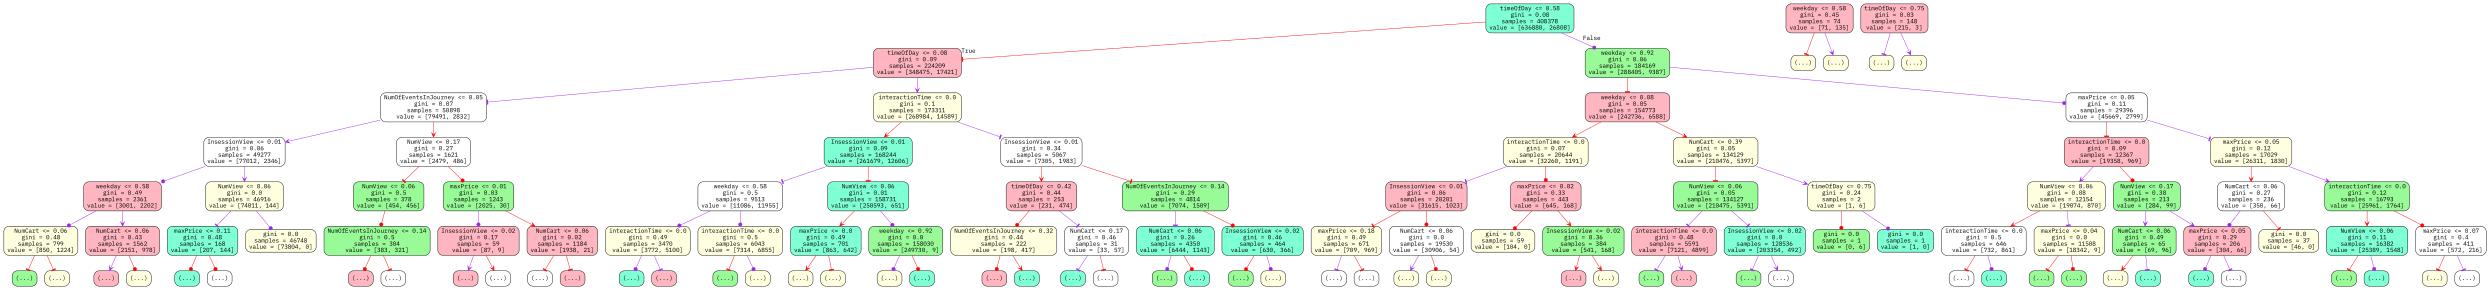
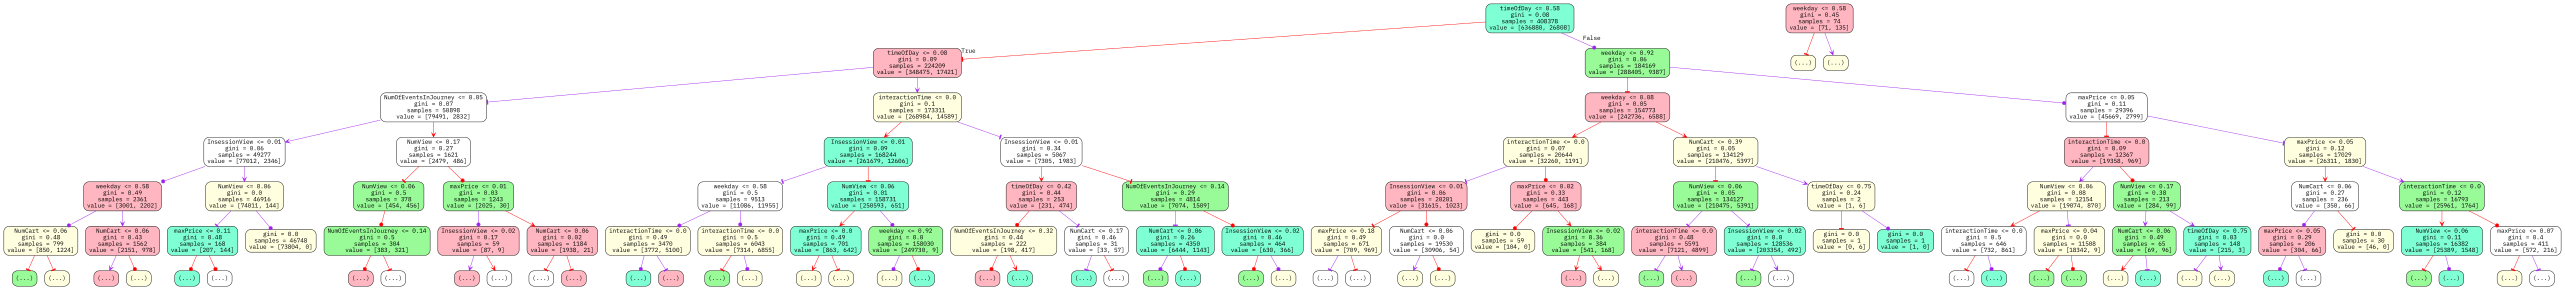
  digraph {
    fontname="IBM Plex Mono"
    node [color=black fillcolor=lightyellow fontname="IBM Plex Mono" shape=box style="filled, rounded"]
    edge [arrowhead=tee color=red fontname="IBM Plex Mono"]
    n1 [fillcolor=aquamarine label="timeOfDay <= 0.58\ngini = 0.08\nsamples = 408378\nvalue = [636880, 26808]"]
    n2 [fillcolor=lightpink label="timeOfDay <= 0.08\ngini = 0.09\nsamples = 224209\nvalue = [348475, 17421]"]
    n3 [fillcolor=palegreen label="weekday <= 0.92\ngini = 0.06\nsamples = 184169\nvalue = [288405, 9387]"]
    n4 [fillcolor=white label="NumOfEventsInJourney <= 0.05\ngini = 0.07\nsamples = 50898\nvalue = [79491, 2832]"]
    n5 [label="interactionTime <= 0.0\ngini = 0.1\nsamples = 173311\nvalue = [268984, 14589]"]
    n6 [fillcolor=lightpink label="weekday <= 0.08\ngini = 0.05\nsamples = 154773\nvalue = [242736, 6588]"]
    n7 [fillcolor=white label="maxPrice <= 0.05\ngini = 0.11\nsamples = 29396\nvalue = [45669, 2799]"]
    n8 [fillcolor=white label="InsessionView <= 0.01\ngini = 0.06\nsamples = 49277\nvalue = [77012, 2346]"]
    n9 [fillcolor=white label="NumView <= 0.17\ngini = 0.27\nsamples = 1621\nvalue = [2479, 486]"]
    n10 [fillcolor=aquamarine label="InsessionView <= 0.01\ngini = 0.09\nsamples = 168244\nvalue = [261679, 12606]"]
    n11 [fillcolor=white label="InsessionView <= 0.01\ngini = 0.34\nsamples = 5067\nvalue = [7305, 1983]"]
    n12 [fillcolor=lightpink label="weekday <= 0.58\ngini = 0.49\nsamples = 2361\nvalue = [3001, 2202]"]
    n13 [label="NumView <= 0.06\ngini = 0.0\nsamples = 46916\nvalue = [74011, 144]"]
    n14 [fillcolor=palegreen label="NumView <= 0.06\ngini = 0.5\nsamples = 378\nvalue = [454, 456]"]
    n15 [fillcolor=palegreen label="maxPrice <= 0.01\ngini = 0.03\nsamples = 1243\nvalue = [2025, 30]"]
    n16 [label="NumCart <= 0.06\ngini = 0.48\nsamples = 799\nvalue = [850, 1224]"]
    n17 [fillcolor=lightpink label="NumCart <= 0.06\ngini = 0.43\nsamples = 1562\nvalue = [2151, 978]"]
    n18 [fillcolor=aquamarine label="maxPrice <= 0.11\ngini = 0.48\nsamples = 168\nvalue = [207, 144]"]
    n19 [label="gini = 0.0\nsamples = 46748\nvalue = [73804, 0]"]
    n20 [fillcolor=palegreen label="(...)"]
    n21 [label="(...)"]
    n22 [fillcolor=lightpink label="(...)"]
    n23 [label="(...)"]
    n24 [fillcolor=aquamarine label="(...)"]
    n25 [fillcolor=white label="(...)"]
    n26 [fillcolor=palegreen label="NumOfEventsInJourney <= 0.14\ngini = 0.5\nsamples = 304\nvalue = [383, 321]"]
    n27 [fillcolor=lightpink label="InsessionView <= 0.02\ngini = 0.17\nsamples = 59\nvalue = [87, 9]"]
    n28 [fillcolor=lightpink label="NumCart <= 0.06\ngini = 0.02\nsamples = 1184\nvalue = [1938, 21]"]
    n29 [fillcolor=lightpink label="weekday <= 0.58\ngini = 0.45\nsamples = 74\nvalue = [71, 135]"]
    n30 [label="(...)"]
    n31 [label="(...)"]
    n32 [fillcolor=lightpink label="(...)"]
    n33 [fillcolor=white label="(...)"]
    n34 [fillcolor=lightpink label="(...)"]
    n35 [fillcolor=white label="(...)"]
    n36 [fillcolor=white label="(...)"]
    n37 [fillcolor=lightpink label="(...)"]
    n38 [fillcolor=white label="weekday <= 0.58\ngini = 0.5\nsamples = 9513\nvalue = [11086, 11955]"]
    n39 [fillcolor=aquamarine label="NumView <= 0.06\ngini = 0.01\nsamples = 158731\nvalue = [250593, 651]"]
    n40 [fillcolor=lightpink label="timeOfDay <= 0.42\ngini = 0.44\nsamples = 253\nvalue = [231, 474]"]
    n41 [fillcolor=palegreen label="NumOfEventsInJourney <= 0.14\ngini = 0.29\nsamples = 4814\nvalue = [7074, 1509]"]
    n42 [label="interactionTime <= 0.0\ngini = 0.49\nsamples = 3470\nvalue = [3772, 5100]"]
    n43 [label="interactionTime <= 0.0\ngini = 0.5\nsamples = 6043\nvalue = [7314, 6855]"]
    n44 [fillcolor=aquamarine label="maxPrice <= 0.0\ngini = 0.49\nsamples = 701\nvalue = [863, 642]"]
    n45 [fillcolor=palegreen label="weekday <= 0.92\ngini = 0.0\nsamples = 158030\nvalue = [249730, 9]"]
    n46 [fillcolor=aquamarine label="(...)"]
    n47 [fillcolor=lightpink label="(...)"]
    n48 [fillcolor=palegreen label="(...)"]
    n49 [label="(...)"]
    n50 [label="(...)"]
    n51 [label="(...)"]
    n52 [label="(...)"]
    n53 [fillcolor=aquamarine label="(...)"]
    n54 [label="NumOfEventsInJourney <= 0.32\ngini = 0.44\nsamples = 222\nvalue = [198, 417]"]
    n55 [fillcolor=white label="NumCart <= 0.17\ngini = 0.46\nsamples = 31\nvalue = [33, 57]"]
    n56 [fillcolor=aquamarine label="NumCart <= 0.06\ngini = 0.26\nsamples = 4350\nvalue = [6444, 1143]"]
    n57 [fillcolor=aquamarine label="InsessionView <= 0.02\ngini = 0.46\nsamples = 464\nvalue = [630, 366]"]
    n58 [fillcolor=lightpink label="(...)"]
    n59 [fillcolor=aquamarine label="(...)"]
    n60 [fillcolor=aquamarine label="(...)"]
    n61 [fillcolor=white label="(...)"]
    n62 [fillcolor=palegreen label="(...)"]
    n63 [fillcolor=aquamarine label="(...)"]
    n64 [fillcolor=palegreen label="(...)"]
    n65 [label="(...)"]
    n66 [label="interactionTime <= 0.0\ngini = 0.07\nsamples = 20644\nvalue = [32260, 1191]"]
    n67 [label="NumCart <= 0.39\ngini = 0.05\nsamples = 134129\nvalue = [210476, 5397]"]
    n68 [fillcolor=lightpink label="interactionTime <= 0.0\ngini = 0.09\nsamples = 12367\nvalue = [19358, 969]"]
    n69 [label="maxPrice <= 0.05\ngini = 0.12\nsamples = 17029\nvalue = [26311, 1830]"]
    n70 [fillcolor=lightpink label="InsessionView <= 0.01\ngini = 0.06\nsamples = 20201\nvalue = [31615, 1023]"]
    n71 [fillcolor=lightpink label="maxPrice <= 0.02\ngini = 0.33\nsamples = 443\nvalue = [645, 168]"]
    n72 [fillcolor=palegreen label="NumView <= 0.06\ngini = 0.05\nsamples = 134127\nvalue = [210475, 5391]"]
    n73 [label="timeOfDay <= 0.75\ngini = 0.24\nsamples = 2\nvalue = [1, 6]"]
    n74 [label="maxPrice <= 0.18\ngini = 0.49\nsamples = 671\nvalue = [709, 969]"]
    n75 [fillcolor=white label="NumCart <= 0.06\ngini = 0.0\nsamples = 19530\nvalue = [30906, 54]"]
    n76 [label="gini = 0.0\nsamples = 59\nvalue = [104, 0]"]
    n77 [fillcolor=palegreen label="InsessionView <= 0.02\ngini = 0.36\nsamples = 384\nvalue = [541, 168]"]
    n78 [fillcolor=white label="(...)"]
    n79 [fillcolor=white label="(...)"]
    n80 [label="(...)"]
    n81 [label="(...)"]
    n82 [fillcolor=lightpink label="(...)"]
    n83 [label="(...)"]
    n84 [fillcolor=lightpink label="interactionTime <= 0.0\ngini = 0.48\nsamples = 5591\nvalue = [7121, 4899]"]
    n85 [fillcolor=aquamarine label="InsessionView <= 0.02\ngini = 0.0\nsamples = 128536\nvalue = [203354, 492]"]
-   n86 [fillcolor=palegreen label="gini = 0.0\nsamples = 1\nvalue = [0, 6]"]
+   n86 [label="gini = 0.0\nsamples = 1\nvalue = [0, 6]"]
    n87 [fillcolor=aquamarine label="gini = 0.0\nsamples = 1\nvalue = [1, 0]"]
    n88 [fillcolor=palegreen label="(...)"]
    n89 [fillcolor=lightpink label="(...)"]
    n90 [fillcolor=palegreen label="(...)"]
    n91 [fillcolor=white label="(...)"]
    n92 [label="NumView <= 0.06\ngini = 0.08\nsamples = 12154\nvalue = [19074, 870]"]
    n93 [fillcolor=palegreen label="NumView <= 0.17\ngini = 0.38\nsamples = 213\nvalue = [284, 99]"]
    n94 [fillcolor=white label="NumCart <= 0.06\ngini = 0.27\nsamples = 236\nvalue = [350, 66]"]
    n95 [fillcolor=palegreen label="interactionTime <= 0.0\ngini = 0.12\nsamples = 16793\nvalue = [25961, 1764]"]
    n96 [fillcolor=white label="interactionTime <= 0.0\ngini = 0.5\nsamples = 646\nvalue = [732, 861]"]
    n97 [label="maxPrice <= 0.04\ngini = 0.0\nsamples = 11508\nvalue = [18342, 9]"]
    n98 [fillcolor=palegreen label="NumCart <= 0.06\ngini = 0.49\nsamples = 65\nvalue = [69, 96]"]
-   n99 [fillcolor=lightpink label="timeOfDay <= 0.75\ngini = 0.03\nsamples = 148\nvalue = [215, 3]"]
+   n99 [fillcolor=aquamarine label="timeOfDay <= 0.75\ngini = 0.03\nsamples = 148\nvalue = [215, 3]"]
    n100 [fillcolor=white label="(...)"]
    n101 [fillcolor=aquamarine label="(...)"]
    n102 [fillcolor=palegreen label="(...)"]
    n103 [fillcolor=palegreen label="(...)"]
    n104 [label="(...)"]
    n105 [fillcolor=aquamarine label="(...)"]
    n106 [label="(...)"]
    n107 [label="(...)"]
    n108 [fillcolor=lightpink label="maxPrice <= 0.05\ngini = 0.29\nsamples = 206\nvalue = [304, 66]"]
-   n109 [label="gini = 0.0\nsamples = 37\nvalue = [46, 0]"]
+   n109 [label="gini = 0.0\nsamples = 30\nvalue = [46, 0]"]
    n110 [fillcolor=aquamarine label="NumView <= 0.06\ngini = 0.11\nsamples = 16382\nvalue = [25389, 1548]"]
    n111 [fillcolor=white label="maxPrice <= 0.07\ngini = 0.4\nsamples = 411\nvalue = [572, 216]"]
    n112 [fillcolor=aquamarine label="(...)"]
    n113 [fillcolor=white label="(...)"]
    n114 [fillcolor=palegreen label="(...)"]
    n115 [fillcolor=aquamarine label="(...)"]
    n116 [label="(...)"]
    n117 [fillcolor=white label="(...)"]
    n1 -> n2 [headlabel=True labelangle=45 labeldistance=2.5]
    n1 -> n3 [arrowhead=dot color=purple headlabel=False labelangle=-45 labeldistance=2.5]
    n2 -> n4 [color=purple]
    n2 -> n5 [arrowhead=vee color=purple]
    n3 -> n6
    n3 -> n7 [arrowhead=dot color=purple]
    n4 -> n8 [arrowhead=vee color=purple]
    n4 -> n9 [arrowhead=vee]
    n5 -> n10 [arrowhead=vee]
    n5 -> n11 [color=purple]
    n6 -> n66 [arrowhead=vee]
    n6 -> n67 [arrowhead=vee]
    n7 -> n68
    n7 -> n69 [color=purple]
    n8 -> n12 [arrowhead=dot color=purple]
    n8 -> n13 [arrowhead=vee color=purple]
    n9 -> n14
    n9 -> n15 [arrowhead=dot]
    n10 -> n38 [color=purple]
    n10 -> n39
    n11 -> n40 [arrowhead=vee]
    n11 -> n41
    n12 -> n16 [arrowhead=dot color=purple]
    n12 -> n17 [arrowhead=vee color=purple]
    n13 -> n18 [color=purple]
    n13 -> n19 [arrowhead=dot color=purple]
    n14 -> n26 [arrowhead=dot]
    n15 -> n27 [arrowhead=dot color=purple]
    n15 -> n28 [arrowhead=vee]
    n16 -> n20
    n16 -> n21
    n17 -> n22 [arrowhead=vee color=purple]
    n17 -> n23 [arrowhead=dot]
    n18 -> n24 [arrowhead=dot]
    n18 -> n25 [arrowhead=dot]
    n26 -> n32 [arrowhead=dot]
    n26 -> n33
    n27 -> n34 [arrowhead=vee color=purple]
    n27 -> n35 [arrowhead=vee]
    n28 -> n36
    n28 -> n37
    n29 -> n30
    n29 -> n31 [arrowhead=vee color=purple]
    n38 -> n42 [arrowhead=dot color=purple]
    n38 -> n43 [arrowhead=dot color=purple]
    n39 -> n44 [arrowhead=vee]
    n39 -> n45 [arrowhead=dot color=purple]
    n40 -> n54 [arrowhead=dot]
    n40 -> n55 [color=purple]
    n41 -> n56 [color=purple]
    n41 -> n57 [arrowhead=dot]
    n42 -> n46 [arrowhead=dot color=purple]
    n42 -> n47 [color=purple]
    n43 -> n48
    n43 -> n49 [arrowhead=dot color=purple]
    n44 -> n50 [arrowhead=vee]
    n44 -> n51
    n45 -> n52 [arrowhead=dot color=purple]
    n45 -> n53 [arrowhead=dot]
    n54 -> n58 [arrowhead=dot]
    n54 -> n59 [arrowhead=vee]
    n55 -> n60 [color=purple]
    n55 -> n61
    n56 -> n62 [arrowhead=dot color=purple]
    n56 -> n63 [arrowhead=dot]
    n57 -> n64 [arrowhead=dot]
    n57 -> n65 [arrowhead=dot color=purple]
    n66 -> n70 [color=purple]
    n66 -> n71 [arrowhead=dot]
    n67 -> n72
    n67 -> n73 [arrowhead=vee color=purple]
    n68 -> n92 [arrowhead=vee color=purple]
    n68 -> n93 [arrowhead=dot]
    n69 -> n94 [arrowhead=vee]
    n69 -> n95 [arrowhead=vee color=purple]
    n70 -> n74
    n70 -> n75 [arrowhead=dot]
    n71 -> n76 [arrowhead=dot]
    n71 -> n77 [arrowhead=vee]
    n72 -> n84 [color=purple]
    n72 -> n85 [color=purple]
-   n73 -> n86 [arrowhead=dot]
+   n73 -> n86
    n73 -> n87 [arrowhead=dot color=purple]
    n74 -> n78 [color=purple]
    n74 -> n79
    n75 -> n80 [arrowhead=vee color=purple]
    n75 -> n81 [arrowhead=dot]
    n77 -> n82 [arrowhead=vee]
    n77 -> n83 [arrowhead=vee]
    n84 -> n88 [color=purple]
    n84 -> n89 [arrowhead=vee color=purple]
    n85 -> n90 [color=purple]
    n85 -> n91 [arrowhead=vee color=purple]
    n92 -> n96 [arrowhead=vee]
    n92 -> n97 [color=purple]
    n93 -> n98 [arrowhead=vee color=purple]
-   n93 -> n108 [arrowhead=vee color=purple]
+   n93 -> n99 [arrowhead=vee color=purple]
    n94 -> n108 [arrowhead=dot color=purple]
    n94 -> n109
    n95 -> n110 [arrowhead=vee]
    n95 -> n111 [arrowhead=dot]
    n96 -> n100
    n96 -> n101 [arrowhead=dot color=purple]
    n97 -> n102
    n97 -> n103 [arrowhead=dot]
    n98 -> n104 [arrowhead=vee]
    n98 -> n105 [color=purple]
    n99 -> n106 [color=purple]
    n99 -> n107 [arrowhead=vee color=purple]
    n108 -> n112 [arrowhead=dot color=purple]
    n108 -> n113 [color=purple]
    n110 -> n114
    n110 -> n115 [arrowhead=dot color=purple]
    n111 -> n116
    n111 -> n117 [color=purple]
  }
